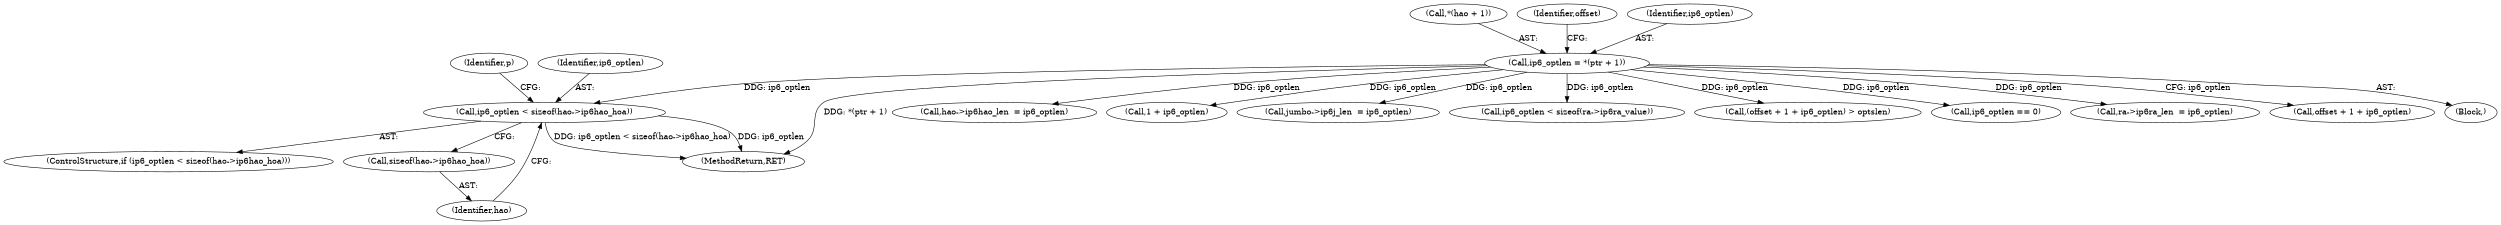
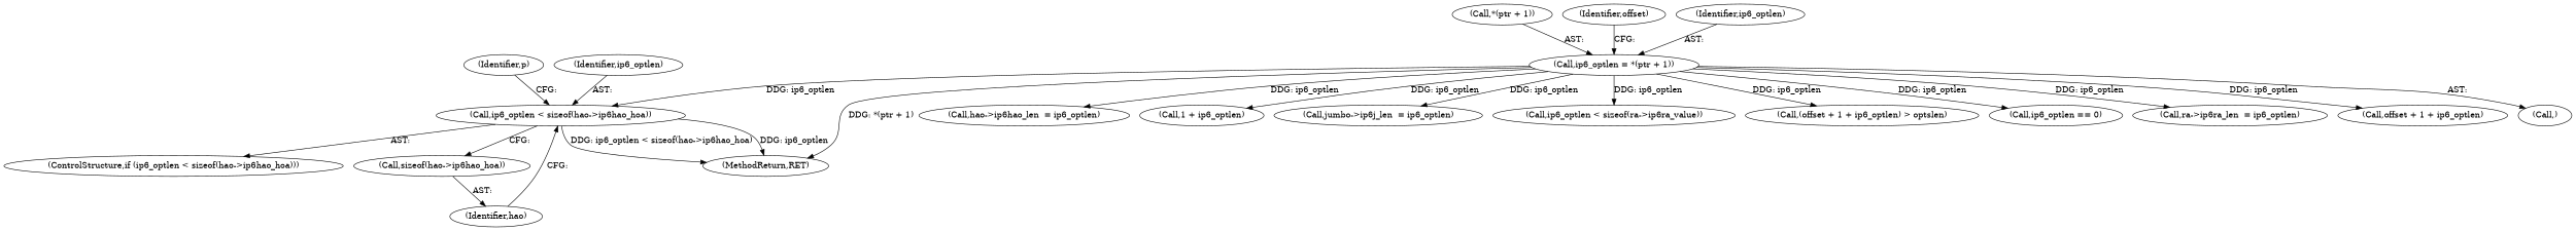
  digraph {
    n1 [label="(Call,ip6_optlen < sizeof(hao->ip6hao_hoa))"]
    n2 [label="(ControlStructure,if (ip6_optlen < sizeof(hao->ip6hao_hoa)))"]
    n3 [label="(Call,sizeof(hao->ip6hao_hoa))"]
    n4 [label="(MethodReturn,RET)"]
    n5 [label="(Identifier,hao)"]
    n6 [label="(Call,ip6_optlen = *(ptr + 1))"]
    n7 [label="(Call,hao->ip6hao_len  = ip6_optlen)"]
    n8 [label="(Call,1 + ip6_optlen)"]
    n9 [label="(Call,jumbo->ip6j_len  = ip6_optlen)"]
    n10 [label="(Call,ip6_optlen < sizeof(ra->ip6ra_value))"]
    n11 [label="(Call,(offset + 1 + ip6_optlen) > optslen)"]
    n12 [label="(Call,ip6_optlen == 0)"]
    n13 [label="(Call,ra->ip6ra_len  = ip6_optlen)"]
    n14 [label="(Call,offset + 1 + ip6_optlen)"]
-   n15 [label="(Block,)"]
-   n16 [label="(Call,*(hao + 1))"]
+   n15 [label="(Call,)"]
+   n16 [label="(Call,*(ptr + 1))"]
    n17 [label="(Identifier,p)"]
    n18 [label="(Identifier,offset)"]
    n19 [label="(Identifier,ip6_optlen)"]
    n20 [label="(Identifier,ip6_optlen)"]
    n1 -> n2 [label="AST: "]
    n1 -> n3 [label="CFG: "]
    n1 -> n4 [label="DDG: ip6_optlen < sizeof(hao->ip6hao_hoa)"]
    n1 -> n4 [label="DDG: ip6_optlen"]
    n3 -> n5 [label="AST: "]
    n5 -> n1 [label="CFG: "]
    n6 -> n1 [label="DDG: ip6_optlen"]
    n6 -> n4 [label="DDG: *(ptr + 1)"]
    n6 -> n7 [label="DDG: ip6_optlen"]
    n6 -> n8 [label="DDG: ip6_optlen"]
    n6 -> n9 [label="DDG: ip6_optlen"]
    n6 -> n10 [label="DDG: ip6_optlen"]
    n6 -> n11 [label="DDG: ip6_optlen"]
    n6 -> n12 [label="DDG: ip6_optlen"]
    n6 -> n13 [label="DDG: ip6_optlen"]
-   n6 -> n14 [label="CFG: ip6_optlen"]
+   n6 -> n14 [label="DDG: ip6_optlen"]
    n6 -> n15 [label="AST: "]
    n16 -> n6 [label="AST: "]
    n17 -> n1 [label="CFG: "]
    n18 -> n6 [label="CFG: "]
    n19 -> n6 [label="AST: "]
    n20 -> n1 [label="AST: "]
  }
